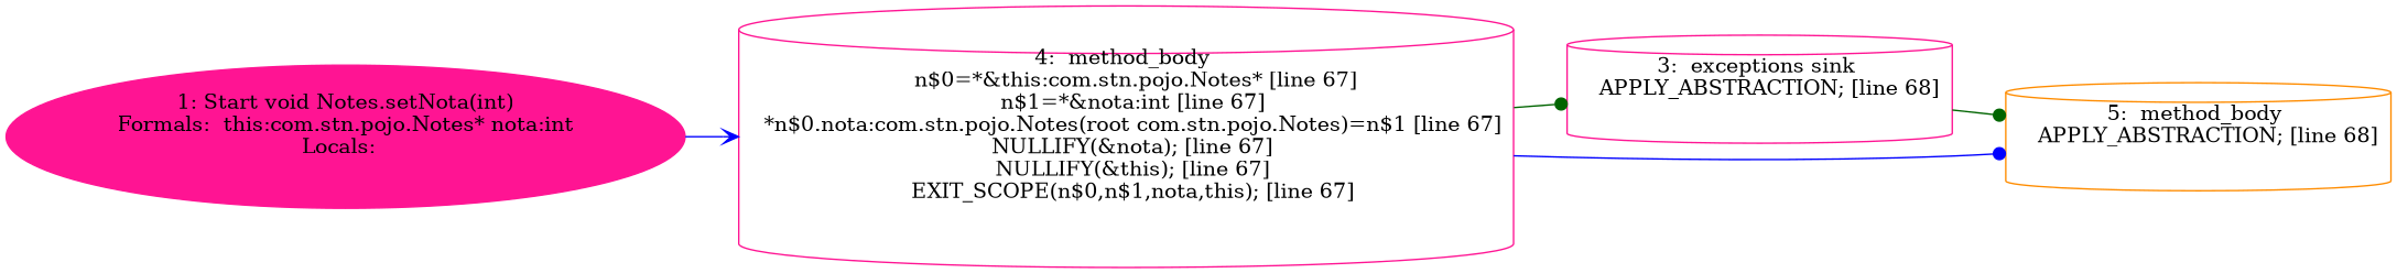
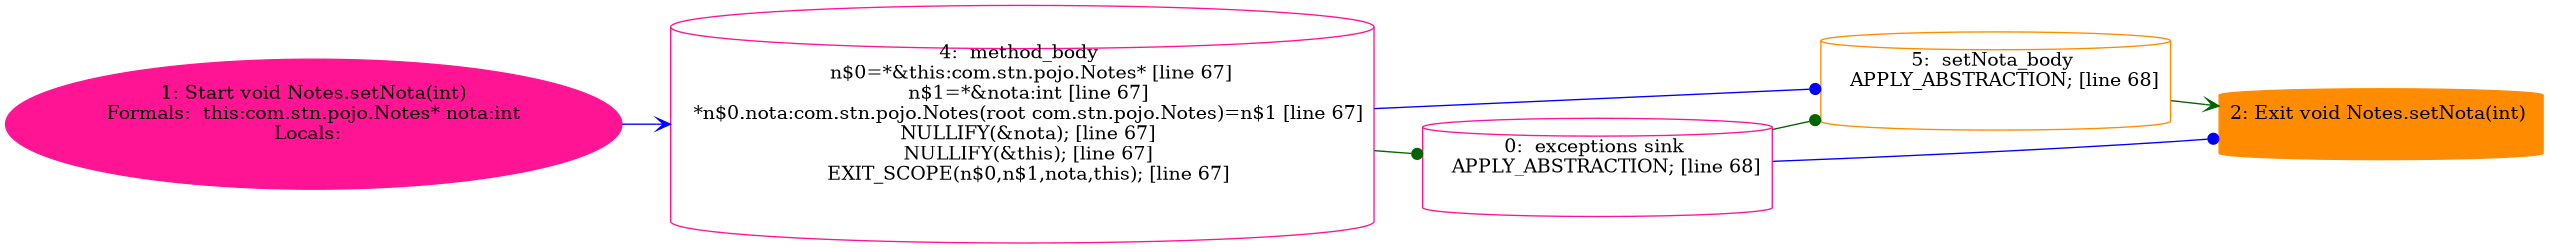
  digraph {
    rankdir=LR
    node [color=deeppink shape=cylinder]
    edge [arrowhead=dot color=blue]
    n1 [label="1: Start void Notes.setNota(int)\nFormals:  this:com.stn.pojo.Notes* nota:int\nLocals:  \n  " shape=ellipse style=filled]
    n2 [label="4:  method_body \n   n$0=*&this:com.stn.pojo.Notes* [line 67]\n  n$1=*&nota:int [line 67]\n  *n$0.nota:com.stn.pojo.Notes(root com.stn.pojo.Notes)=n$1 [line 67]\n  NULLIFY(&nota); [line 67]\n  NULLIFY(&this); [line 67]\n  EXIT_SCOPE(n$0,n$1,nota,this); [line 67]\n "]
-   n3 [label="3:  exceptions sink \n   APPLY_ABSTRACTION; [line 68]\n "]
-   n4 [color=darkorange label="5:  method_body \n   APPLY_ABSTRACTION; [line 68]\n "]
+   n3 [label="0:  exceptions sink \n   APPLY_ABSTRACTION; [line 68]\n "]
+   n4 [color=darkorange label="5:  setNota_body \n   APPLY_ABSTRACTION; [line 68]\n "]
+   n5 [color=darkorange label="2: Exit void Notes.setNota(int) \n  " style=filled]
    n1 -> n2 [arrowhead=vee]
    n2 -> n3 [color=darkgreen]
    n2 -> n4
    n3 -> n4 [color=darkgreen]
+   n3 -> n5
+   n4 -> n5 [arrowhead=vee color=darkgreen]
  }
